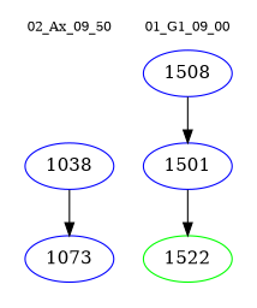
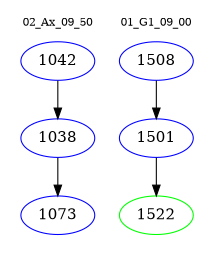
  digraph {
    node [color=blue]
    edge [color=black]
+   n1 [label=1042]
    n2 [label=1038]
    n3 [label=1073]
    n4 [label=1508]
    n5 [label=1501]
    n6 [color=green label=1522]
    subgraph cluster_1 {
      color=white
      fontsize=10
      label="02_Ax_09_50"
+     n1
      n2
      n3
    }
    subgraph cluster_2 {
      color=white
      fontsize=10
      label="01_G1_09_00"
      n4
      n5
      n6
    }
+   n1 -> n2
    n2 -> n3
    n4 -> n5
    n5 -> n6
  }
